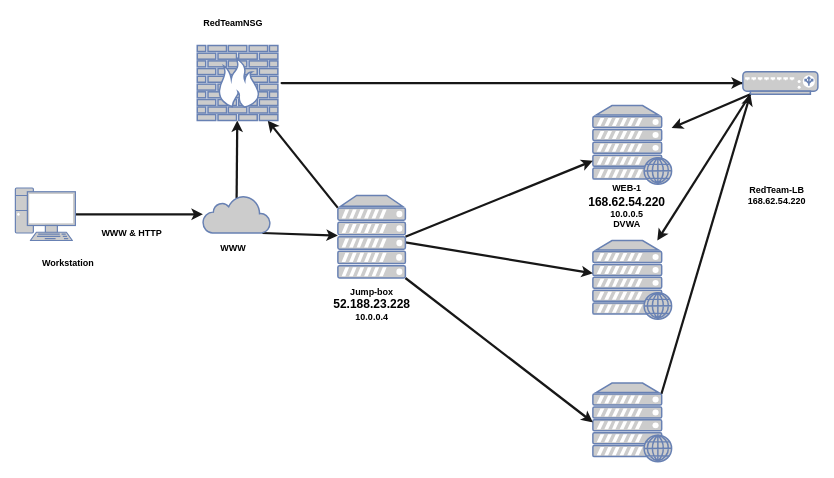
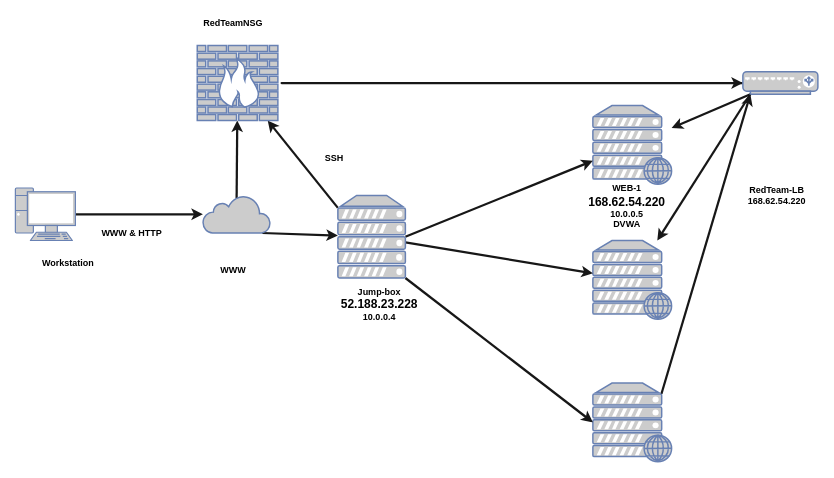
  <mxCell id="0" />
  <mxCell id="1" parent="0" />
  <mxCell id="2" style="edgeStyle=none;rounded=1;orthogonalLoop=1;jettySize=auto;html=1;exitX=0.88;exitY=1;exitDx=0;exitDy=0;exitPerimeter=0;strokeColor=#171717;strokeWidth=3;" edge="1" parent="1" source="4" target="17"><mxGeometry relative="1" as="geometry" /></mxCell>
  <mxCell id="3" style="edgeStyle=none;rounded=1;orthogonalLoop=1;jettySize=auto;html=1;exitX=0.5;exitY=0.08;exitDx=0;exitDy=0;exitPerimeter=0;strokeColor=#171717;strokeWidth=3;" edge="1" parent="1" source="4" target="25"><mxGeometry relative="1" as="geometry" /></mxCell>
  <mxCell id="4" value="" style="html=1;outlineConnect=0;fillColor=#CCCCCC;strokeColor=#6881B3;gradientColor=none;gradientDirection=north;strokeWidth=2;shape=mxgraph.networks.cloud;fontColor=#ffffff;" vertex="1" parent="1"><mxGeometry x="270" y="260" width="90" height="50" as="geometry" /></mxCell>
  <mxCell id="5" style="edgeStyle=none;rounded=1;orthogonalLoop=1;jettySize=auto;html=1;exitX=0;exitY=0.5;exitDx=0;exitDy=0;exitPerimeter=0;strokeColor=#171717;strokeWidth=3;entryX=0;entryY=0.5;entryDx=0;entryDy=0;entryPerimeter=0;" edge="1" parent="1" source="8" target="8"><mxGeometry relative="1" as="geometry"><Array as="points"><mxPoint x="370" y="110" /></Array></mxGeometry></mxCell>
  <mxCell id="6" style="edgeStyle=none;rounded=1;orthogonalLoop=1;jettySize=auto;html=1;exitX=0.1;exitY=1;exitDx=0;exitDy=0;exitPerimeter=0;strokeColor=#171717;strokeWidth=3;" edge="1" parent="1" source="8" target="12"><mxGeometry relative="1" as="geometry" /></mxCell>
  <mxCell id="7" style="edgeStyle=none;rounded=1;orthogonalLoop=1;jettySize=auto;html=1;strokeColor=#171717;strokeWidth=3;exitX=0.1;exitY=1;exitDx=0;exitDy=0;exitPerimeter=0;" edge="1" parent="1" source="8" target="11"><mxGeometry relative="1" as="geometry"><mxPoint x="990" y="120" as="sourcePoint" /></mxGeometry></mxCell>
  <mxCell id="8" value="" style="fontColor=#0066CC;verticalAlign=middle;verticalLabelPosition=bottom;labelPosition=center;align=center;html=1;outlineConnect=0;fillColor=#CCCCCC;strokeColor=#6881B3;gradientColor=none;gradientDirection=north;strokeWidth=2;shape=mxgraph.networks.load_balancer;" vertex="1" parent="1"><mxGeometry x="990" y="95" width="100" height="30" as="geometry" /></mxCell>
  <mxCell id="9" style="edgeStyle=none;rounded=1;orthogonalLoop=1;jettySize=auto;html=1;exitX=0.87;exitY=0.14;exitDx=0;exitDy=0;exitPerimeter=0;entryX=0.1;entryY=1;entryDx=0;entryDy=0;entryPerimeter=0;strokeColor=#171717;strokeWidth=3;" edge="1" parent="1" source="10" target="8"><mxGeometry relative="1" as="geometry" /></mxCell>
  <mxCell id="10" value="" style="fontColor=#0066CC;verticalAlign=top;verticalLabelPosition=bottom;labelPosition=center;align=center;html=1;outlineConnect=0;fillColor=#CCCCCC;strokeColor=#6881B3;gradientColor=none;gradientDirection=north;strokeWidth=2;shape=mxgraph.networks.web_server;" vertex="1" parent="1"><mxGeometry x="790" y="510" width="105" height="105" as="geometry" /></mxCell>
  <mxCell id="11" value="" style="fontColor=#0066CC;verticalAlign=top;verticalLabelPosition=bottom;labelPosition=center;align=center;html=1;outlineConnect=0;fillColor=#CCCCCC;strokeColor=#6881B3;gradientColor=none;gradientDirection=north;strokeWidth=2;shape=mxgraph.networks.web_server;" vertex="1" parent="1"><mxGeometry x="790" y="320" width="105" height="105" as="geometry" /></mxCell>
  <mxCell id="12" value="" style="fontColor=#0066CC;verticalAlign=top;verticalLabelPosition=bottom;labelPosition=center;align=center;html=1;outlineConnect=0;fillColor=#CCCCCC;strokeColor=#6881B3;gradientColor=none;gradientDirection=north;strokeWidth=2;shape=mxgraph.networks.web_server;" vertex="1" parent="1"><mxGeometry x="790" y="140" width="105" height="105" as="geometry" /></mxCell>
  <mxCell id="13" style="edgeStyle=none;rounded=1;orthogonalLoop=1;jettySize=auto;html=1;exitX=1;exitY=0.5;exitDx=0;exitDy=0;exitPerimeter=0;strokeColor=#171717;strokeWidth=3;" edge="1" parent="1" source="17" target="12"><mxGeometry relative="1" as="geometry" /></mxCell>
  <mxCell id="14" style="edgeStyle=none;rounded=1;orthogonalLoop=1;jettySize=auto;html=1;exitX=1;exitY=1;exitDx=0;exitDy=0;exitPerimeter=0;entryX=0;entryY=0.5;entryDx=0;entryDy=0;entryPerimeter=0;strokeColor=#171717;strokeWidth=3;" edge="1" parent="1" source="17" target="10"><mxGeometry relative="1" as="geometry" /></mxCell>
  <mxCell id="15" style="edgeStyle=none;rounded=1;orthogonalLoop=1;jettySize=auto;html=1;strokeColor=#171717;strokeWidth=3;" edge="1" parent="1" source="17" target="11"><mxGeometry relative="1" as="geometry" /></mxCell>
  <mxCell id="16" style="edgeStyle=none;rounded=1;orthogonalLoop=1;jettySize=auto;html=1;exitX=0;exitY=0.15;exitDx=0;exitDy=0;exitPerimeter=0;strokeColor=#171717;strokeWidth=3;" edge="1" parent="1" source="17" target="25"><mxGeometry relative="1" as="geometry" /></mxCell>
  <mxCell id="17" value="" style="fontColor=#0066CC;verticalAlign=top;verticalLabelPosition=bottom;labelPosition=center;align=center;html=1;outlineConnect=0;fillColor=#CCCCCC;strokeColor=#6881B3;gradientColor=none;gradientDirection=north;strokeWidth=2;shape=mxgraph.networks.server;" vertex="1" parent="1"><mxGeometry x="450" y="260" width="90" height="110" as="geometry" /></mxCell>
  <mxCell id="18" style="edgeStyle=none;rounded=1;orthogonalLoop=1;jettySize=auto;html=1;strokeColor=#171717;strokeWidth=3;" edge="1" parent="1" source="19" target="4"><mxGeometry relative="1" as="geometry" /></mxCell>
  <mxCell id="19" value="" style="fontColor=#0066CC;verticalAlign=top;verticalLabelPosition=bottom;labelPosition=center;align=center;html=1;outlineConnect=0;fillColor=#CCCCCC;strokeColor=#6881B3;gradientColor=none;gradientDirection=north;strokeWidth=2;shape=mxgraph.networks.pc;" vertex="1" parent="1"><mxGeometry x="20" y="250" width="80" height="70" as="geometry" /></mxCell>
  <mxCell id="20" value="Workstation" style="text;html=1;resizable=0;autosize=1;align=center;verticalAlign=middle;points=[];fillColor=none;strokeColor=none;rounded=0;fontStyle=1" vertex="1" parent="1"><mxGeometry x="50" y="340" width="80" height="20" as="geometry" /></mxCell>
- <mxCell id="21" value="WWW" style="text;html=1;resizable=0;autosize=1;align=center;verticalAlign=middle;points=[];fillColor=none;strokeColor=none;rounded=0;fontStyle=1" vertex="1" parent="1"><mxGeometry x="285" y="320" width="50" height="20" as="geometry" /></mxCell>
- <mxCell id="22" value="Jump-box&lt;br&gt;&lt;span style=&quot;font-family: &amp;quot;az_ea_font&amp;quot; , &amp;quot;segoe ui&amp;quot; , &amp;quot;az_font&amp;quot; , , , &amp;quot;blinkmacsystemfont&amp;quot; , &amp;quot;roboto&amp;quot; , &amp;quot;oxygen&amp;quot; , &amp;quot;ubuntu&amp;quot; , &amp;quot;cantarell&amp;quot; , &amp;quot;open sans&amp;quot; , &amp;quot;helvetica neue&amp;quot; , sans-serif ; font-size: 16px ; background-color: rgb(255 , 255 , 255)&quot;&gt;52.188.23.228&lt;br&gt;&lt;/span&gt;10.0.0.4" style="text;html=1;resizable=0;autosize=1;align=center;verticalAlign=middle;points=[];fillColor=none;strokeColor=none;rounded=0;fontStyle=1" vertex="1" parent="1"><mxGeometry x="435" y="380" width="120" height="50" as="geometry" /></mxCell>
+ <mxCell id="21" value="WWW" style="text;html=1;resizable=0;autosize=1;align=center;verticalAlign=middle;points=[];fillColor=none;strokeColor=none;rounded=0;fontStyle=1" vertex="1" parent="1"><mxGeometry x="285" y="350" width="50" height="20" as="geometry" /></mxCell>
+ <mxCell id="22" value="Jump-box&lt;br&gt;&lt;span style=&quot;font-family: &amp;quot;az_ea_font&amp;quot; , &amp;quot;segoe ui&amp;quot; , &amp;quot;az_font&amp;quot; , , , &amp;quot;blinkmacsystemfont&amp;quot; , &amp;quot;roboto&amp;quot; , &amp;quot;oxygen&amp;quot; , &amp;quot;ubuntu&amp;quot; , &amp;quot;cantarell&amp;quot; , &amp;quot;open sans&amp;quot; , &amp;quot;helvetica neue&amp;quot; , sans-serif ; font-size: 16px ; background-color: rgb(255 , 255 , 255)&quot;&gt;52.188.23.228&lt;br&gt;&lt;/span&gt;10.0.0.4" style="text;html=1;resizable=0;autosize=1;align=center;verticalAlign=middle;points=[];fillColor=none;strokeColor=none;rounded=0;fontStyle=1" vertex="1" parent="1"><mxGeometry x="445" y="380" width="120" height="50" as="geometry" /></mxCell>
  <mxCell id="23" value="WEB-1&lt;br&gt;&lt;span style=&quot;font-family: &amp;#34;az_ea_font&amp;#34; , &amp;#34;segoe ui&amp;#34; , &amp;#34;az_font&amp;#34; , , , &amp;#34;blinkmacsystemfont&amp;#34; , &amp;#34;roboto&amp;#34; , &amp;#34;oxygen&amp;#34; , &amp;#34;ubuntu&amp;#34; , &amp;#34;cantarell&amp;#34; , &amp;#34;open sans&amp;#34; , &amp;#34;helvetica neue&amp;#34; , sans-serif ; font-size: 16px ; background-color: rgb(255 , 255 , 255)&quot;&gt;168.62.54.220&lt;br&gt;&lt;/span&gt;10.0.0.5&lt;br&gt;DVWA" style="text;html=1;resizable=0;autosize=1;align=center;verticalAlign=middle;points=[];fillColor=none;strokeColor=none;rounded=0;fontStyle=1" vertex="1" parent="1"><mxGeometry x="775" y="245" width="120" height="60" as="geometry" /></mxCell>
  <mxCell id="24" value="RedTeam-LB&lt;br&gt;168.62.54.220" style="text;html=1;align=center;verticalAlign=middle;resizable=0;points=[];autosize=1;fontStyle=1" vertex="1" parent="1"><mxGeometry x="990" y="245" width="90" height="30" as="geometry" /></mxCell>
  <mxCell id="25" value="" style="fontColor=#0066CC;verticalAlign=top;verticalLabelPosition=bottom;labelPosition=center;align=center;html=1;outlineConnect=0;fillColor=#CCCCCC;strokeColor=#6881B3;gradientColor=none;gradientDirection=north;strokeWidth=2;shape=mxgraph.networks.firewall;" vertex="1" parent="1"><mxGeometry x="262.5" y="60" width="107.5" height="100" as="geometry" /></mxCell>
  <mxCell id="26" value="RedTeamNSG" style="text;html=1;resizable=0;autosize=1;align=center;verticalAlign=middle;points=[];fillColor=none;strokeColor=none;rounded=0;fontStyle=1" vertex="1" parent="1"><mxGeometry x="265" y="20" width="90" height="20" as="geometry" /></mxCell>
  <mxCell id="27" value="WWW &amp;amp; HTTP" style="text;html=1;resizable=0;autosize=1;align=center;verticalAlign=middle;points=[];fillColor=none;strokeColor=none;rounded=0;fontStyle=1" vertex="1" parent="1"><mxGeometry x="130" y="300" width="90" height="20" as="geometry" /></mxCell>
+ <mxCell id="28" value="SSH" style="text;html=1;resizable=0;autosize=1;align=center;verticalAlign=middle;points=[];fillColor=none;strokeColor=none;rounded=0;fontStyle=1" vertex="1" parent="1"><mxGeometry x="425" y="200" width="40" height="20" as="geometry" /></mxCell>
